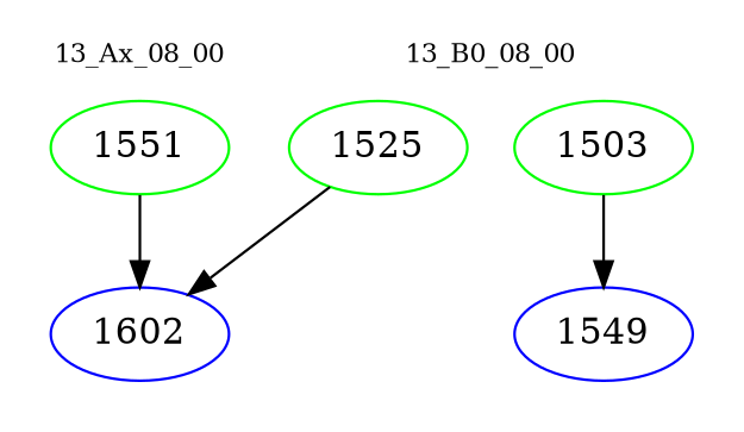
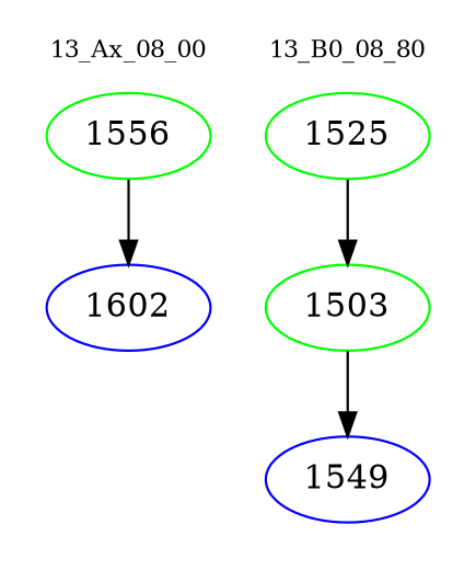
  digraph {
    node [color=green]
    edge [color=black]
-   n1 [label=1551]
+   n1 [label=1556]
    n2 [color=blue label=1602]
    n3 [label=1525]
    n4 [label=1503]
    n5 [color=blue label=1549]
    subgraph cluster_1 {
      color=white
      fontsize=10
      label="13_Ax_08_00"
      n1
      n2
    }
    subgraph cluster_2 {
      color=white
      fontsize=10
-     label="13_B0_08_00"
+     label="13_B0_08_80"
      n3
      n4
      n5
    }
    n1 -> n2
-   n3 -> n2
+   n3 -> n4
    n4 -> n5
  }
